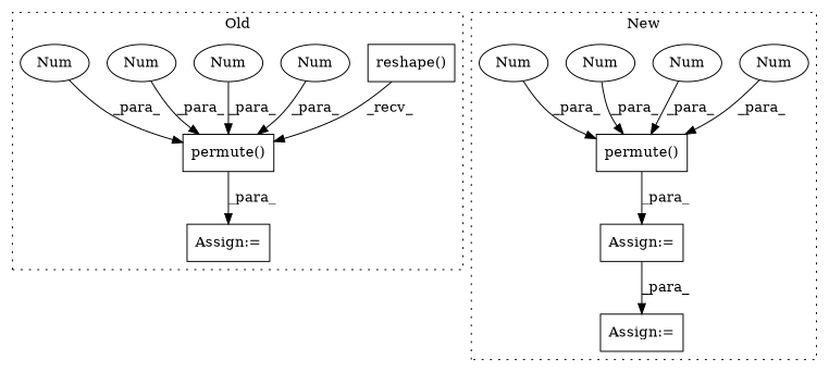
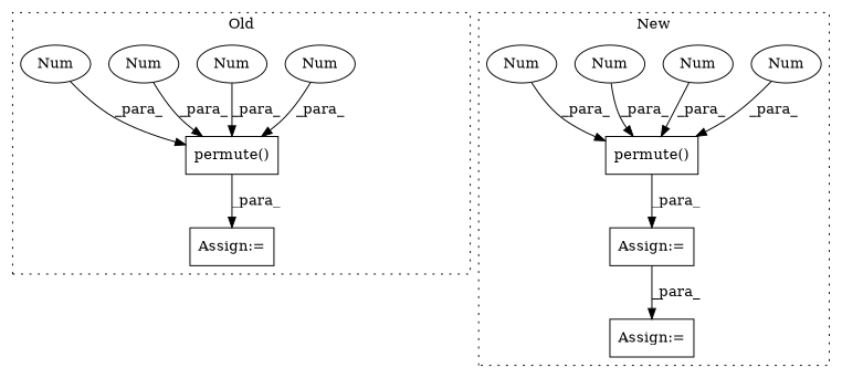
  digraph {
    node [a=76 l=1 shape=ellipse]
-   n1 [a=75 l="19,1" label="reshape()" s="5672,5701" shape=box]
    n2 [a=75 l="39,1" label="permute()" s="5672,5721" shape=box]
    n3 [label=Num s=5711]
    n4 [label=Num s=5714]
    n5 [label=Num s=5720]
    n6 [label=Num s=5717]
    n7 [a=68 l=3 label="Assign:=" s=5738 shape=box]
    n8 [a=75 l="34,1" label="permute()" s="5477,5521" shape=box]
    n9 [label=Num s=5520]
    n10 [label=Num s=5517]
    n11 [label=Num s=5514]
    n12 [label=Num s=5511]
    n13 [a=68 l=3 label="Assign:=" s=5474 shape=box]
    n14 [a=68 l=3 label="Assign:=" s=5850 shape=box]
    subgraph cluster_1 {
      label=Old
      style=dotted
-     n1
      n2
      n3
      n4
      n5
      n6
      n7
    }
    subgraph cluster_2 {
      label=New
      style=dotted
      n8
      n9
      n10
      n11
      n12
      n13
      n14
    }
-   n1 -> n2 [label=_recv_]
    n2 -> n7 [label=_para_]
    n3 -> n2 [label=_para_]
    n4 -> n2 [label=_para_]
    n5 -> n2 [label=_para_]
    n6 -> n2 [label=_para_]
    n8 -> n13 [label=_para_]
    n9 -> n8 [label=_para_]
    n10 -> n8 [label=_para_]
    n11 -> n8 [label=_para_]
    n12 -> n8 [label=_para_]
    n13 -> n14 [label=_para_]
  }
